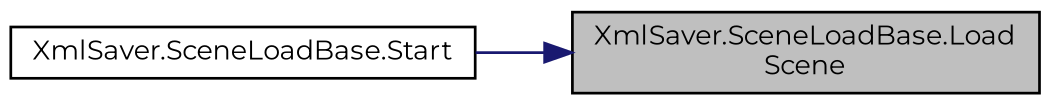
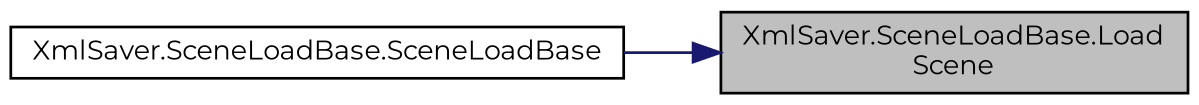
  digraph {
    rankdir=RL
    fontname=Montserrat
    node [color=black fontname=Montserrat fontsize=10 shape=record style=filled]
    n1 [fillcolor=grey75 fontcolor=black height=0.2 label="XmlSaver.SceneLoadBase.Load\lScene" width=0.4]
-   n2 [fillcolor=white height=0.2 label="XmlSaver.SceneLoadBase.Start" width=0.4]
+   n2 [fillcolor=white height=0.2 label="XmlSaver.SceneLoadBase.SceneLoadBase" width=0.4]
    n1 -> n2 [color=midnightblue dir=back fontname=Montserrat fontsize=10 labelfontname=Helvetica labelfontsize=10 style=solid]
  }
